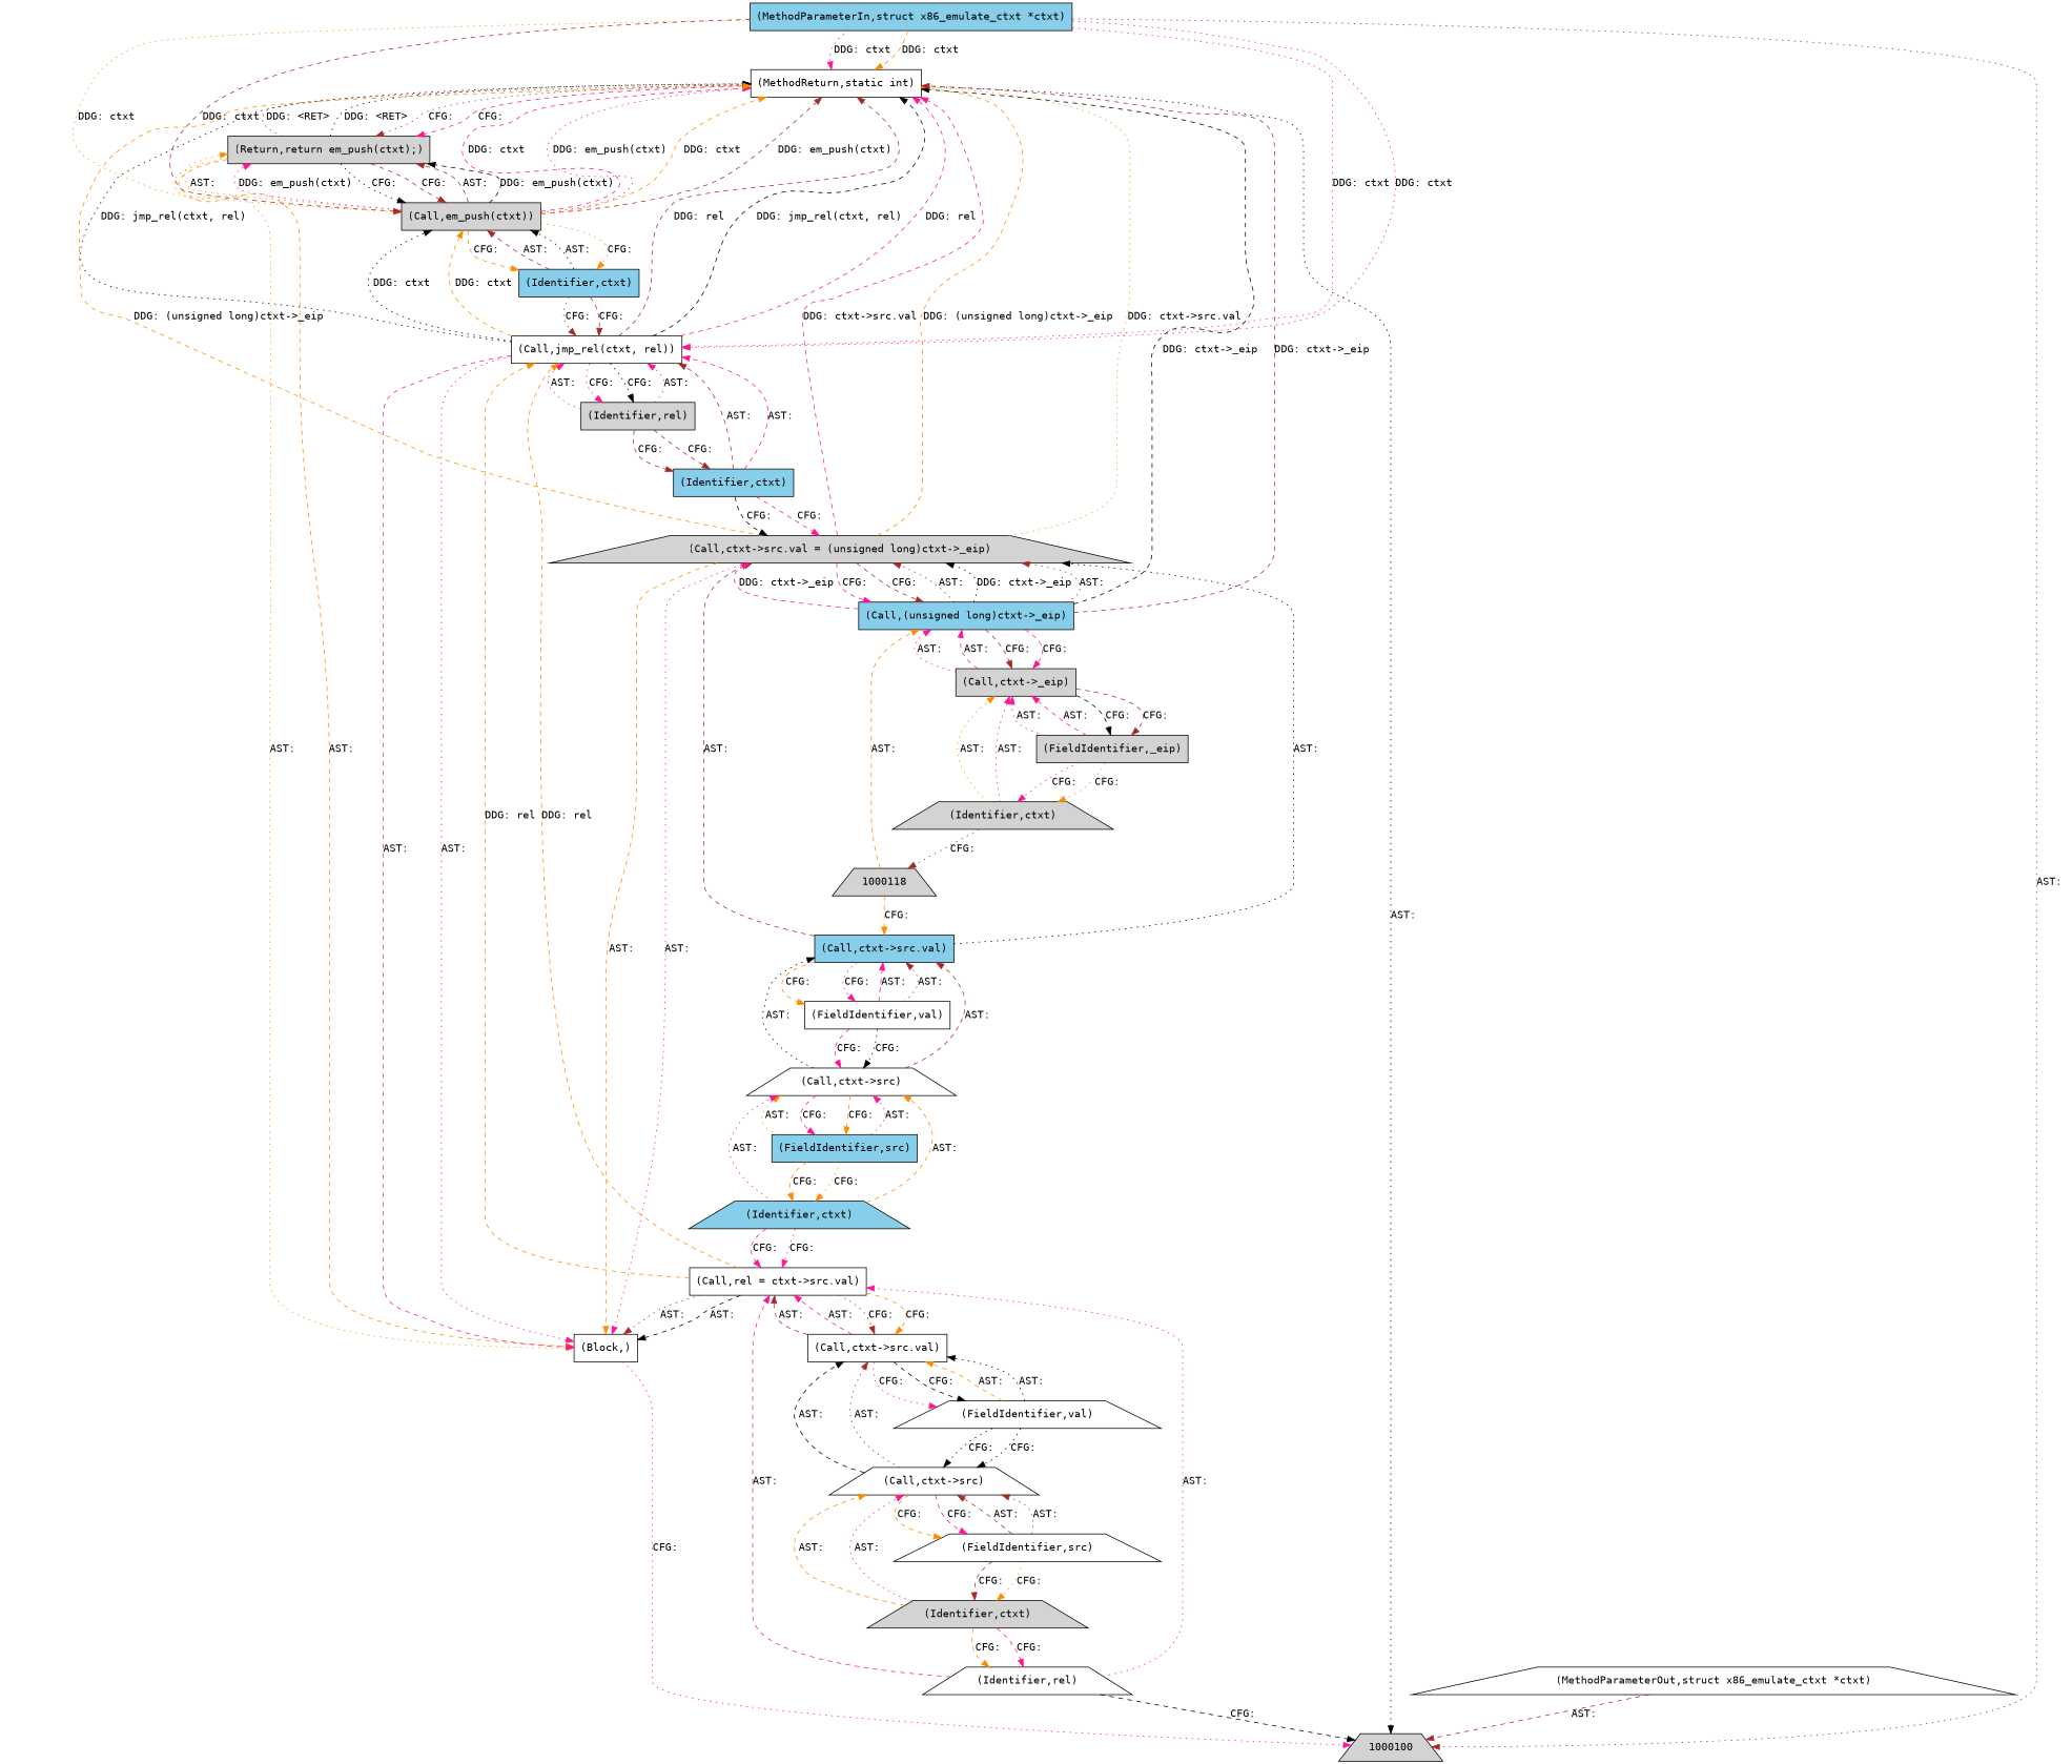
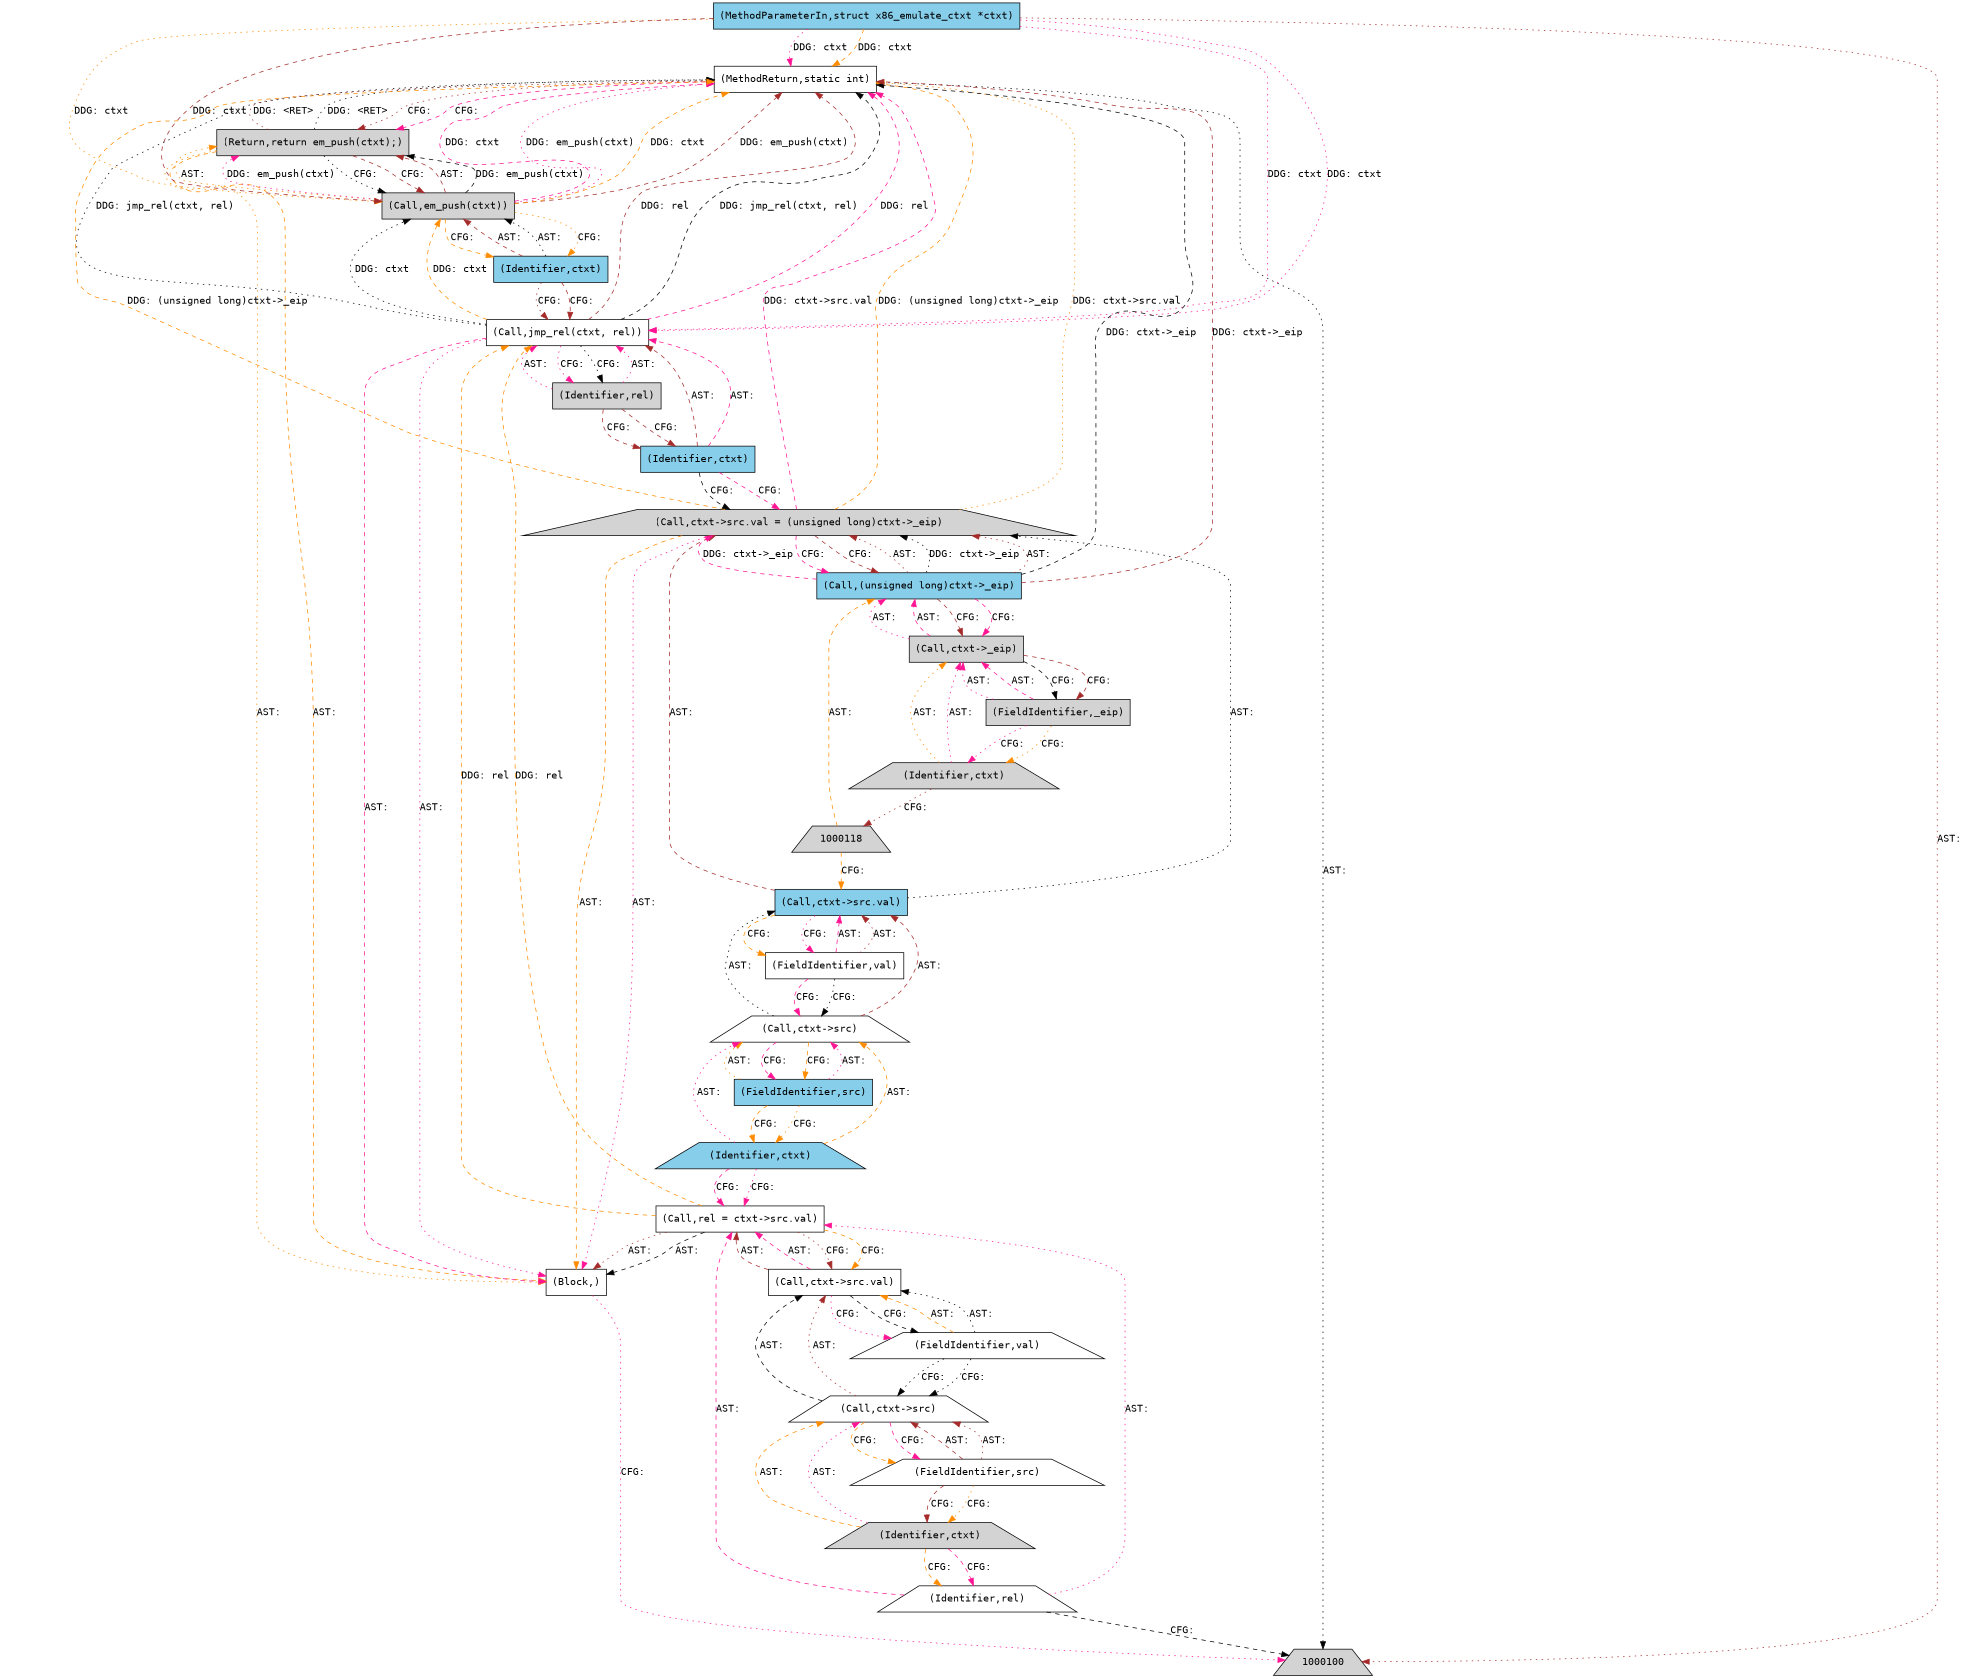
  digraph {
    fontname="DejaVu Sans Mono"
    node [fillcolor=white fontname="DejaVu Sans Mono" shape=box style=filled]
    edge [color=deeppink fontname="DejaVu Sans Mono" style=dashed]
    n1 [label="(MethodReturn,static int)"]
    n2 [fillcolor=lightgrey label="(Return,return em_push(ctxt);)"]
    1000100 [fillcolor=lightgrey shape=trapezium]
    n4 [fillcolor=lightgrey label="(Call,em_push(ctxt))"]
    n5 [label="(Block,)"]
    n6 [fillcolor=skyblue label="(MethodParameterIn,struct x86_emulate_ctxt *ctxt)"]
    n7 [label="(Call,jmp_rel(ctxt, rel))"]
    n8 [fillcolor=lightgrey label="(Identifier,rel)"]
    n9 [fillcolor=skyblue label="(Identifier,ctxt)"]
-   n10 [label="(MethodParameterOut,struct x86_emulate_ctxt *ctxt)" shape=trapezium]
    n11 [label="(Call,ctxt->src.val)"]
    n12 [label="(FieldIdentifier,val)" shape=trapezium]
    n13 [label="(Call,rel = ctxt->src.val)"]
    n14 [label="(Call,ctxt->src)" shape=trapezium]
    n15 [label="(FieldIdentifier,src)" shape=trapezium]
    n16 [fillcolor=lightgrey label="(Identifier,ctxt)" shape=trapezium]
    n17 [label="(Identifier,rel)" shape=trapezium]
    n18 [label="(FieldIdentifier,val)"]
    n19 [fillcolor=skyblue label="(Call,ctxt->src.val)"]
    n20 [label="(Call,ctxt->src)" shape=trapezium]
    n21 [fillcolor=lightgrey label="(Call,ctxt->src.val = (unsigned long)ctxt->_eip)" shape=trapezium]
    n22 [fillcolor=skyblue label="(FieldIdentifier,src)"]
    n23 [fillcolor=skyblue label="(Call,(unsigned long)ctxt->_eip)"]
    n24 [fillcolor=lightgrey label="(Call,ctxt->_eip)"]
    n25 [fillcolor=lightgrey label="(FieldIdentifier,_eip)"]
    n26 [fillcolor=skyblue label="(Identifier,ctxt)" shape=trapezium]
    n27 [fillcolor=lightgrey label="(Identifier,ctxt)" shape=trapezium]
    1000118 [fillcolor=lightgrey shape=trapezium]
    n29 [fillcolor=skyblue label="(Identifier,ctxt)"]
    n1 -> n2 [color=brown label="CFG: " style=dotted]
    n1 -> n2 [label="CFG: "]
    n1 -> 1000100 [color=black label="AST: " style=dotted]
    n2 -> n1 [color=brown label="DDG: <RET>" style=dotted]
    n2 -> n1 [color=black label="DDG: <RET>" style=dotted]
    n2 -> n4 [color=black label="CFG: " style=dotted]
    n2 -> n4 [color=brown label="CFG: "]
    n2 -> n5 [color=darkorange label="AST: "]
    n2 -> n5 [color=darkorange label="AST: " style=dotted]
    n4 -> n1 [color=brown label="DDG: em_push(ctxt)"]
    n4 -> n1 [label="DDG: ctxt"]
    n4 -> n1 [label="DDG: em_push(ctxt)" style=dotted]
    n4 -> n1 [color=darkorange label="DDG: ctxt"]
    n4 -> n2 [color=brown label="AST: "]
    n4 -> n2 [color=black label="DDG: em_push(ctxt)"]
    n4 -> n2 [color=darkorange label="AST: " style=dotted]
    n4 -> n2 [label="DDG: em_push(ctxt)" style=dotted]
    n4 -> n9 [color=darkorange label="CFG: " style=dotted]
    n4 -> n9 [color=darkorange label="CFG: "]
    n5 -> 1000100 [label="CFG: " style=dotted]
    n6 -> n1 [color=darkorange label="DDG: ctxt"]
    n6 -> n1 [label="DDG: ctxt" style=dotted]
    n6 -> 1000100 [color=brown label="AST: " style=dotted]
    n6 -> n4 [color=darkorange label="DDG: ctxt" style=dotted]
    n6 -> n4 [color=brown label="DDG: ctxt"]
    n6 -> n7 [label="DDG: ctxt" style=dotted]
    n6 -> n7 [label="DDG: ctxt" style=dotted]
    n7 -> n1 [color=black label="DDG: jmp_rel(ctxt, rel)"]
    n7 -> n1 [label="DDG: rel"]
    n7 -> n1 [color=black label="DDG: jmp_rel(ctxt, rel)" style=dotted]
    n7 -> n1 [color=brown label="DDG: rel"]
    n7 -> n4 [color=black label="DDG: ctxt" style=dotted]
    n7 -> n4 [color=darkorange label="DDG: ctxt"]
    n7 -> n5 [label="AST: "]
    n7 -> n5 [label="AST: " style=dotted]
    n7 -> n8 [label="CFG: " style=dotted]
    n7 -> n8 [color=black label="CFG: " style=dotted]
    n8 -> n7 [label="AST: " style=dotted]
    n8 -> n7 [label="AST: " style=dotted]
    n8 -> n29 [color=brown label="CFG: "]
    n8 -> n29 [color=brown label="CFG: "]
    n9 -> n4 [color=brown label="AST: "]
    n9 -> n4 [color=black label="AST: " style=dotted]
    n9 -> n7 [color=brown label="CFG: " style=dotted]
    n9 -> n7 [color=brown label="CFG: "]
-   n10 -> 1000100 [color=brown label="AST: "]
    n11 -> n12 [label="CFG: " style=dotted]
    n11 -> n12 [color=black label="CFG: "]
    n11 -> n13 [color=brown label="AST: "]
    n11 -> n13 [label="AST: "]
    n12 -> n11 [color=darkorange label="AST: "]
    n12 -> n11 [color=black label="AST: " style=dotted]
    n12 -> n14 [color=black label="CFG: " style=dotted]
    n12 -> n14 [color=black label="CFG: " style=dotted]
    n13 -> n5 [color=brown label="AST: " style=dotted]
    n13 -> n5 [color=black label="AST: "]
    n13 -> n7 [color=darkorange label="DDG: rel"]
    n13 -> n7 [color=darkorange label="DDG: rel"]
    n13 -> n11 [color=brown label="CFG: " style=dotted]
    n13 -> n11 [color=darkorange label="CFG: "]
    n14 -> n11 [color=black label="AST: "]
    n14 -> n11 [color=brown label="AST: " style=dotted]
    n14 -> n15 [color=darkorange label="CFG: "]
    n14 -> n15 [label="CFG: "]
    n15 -> n14 [color=brown label="AST: "]
    n15 -> n14 [color=brown label="AST: " style=dotted]
    n15 -> n16 [color=brown label="CFG: "]
    n15 -> n16 [color=darkorange label="CFG: " style=dotted]
    n16 -> n14 [color=darkorange label="AST: "]
    n16 -> n14 [label="AST: " style=dotted]
    n16 -> n17 [label="CFG: "]
    n16 -> n17 [color=darkorange label="CFG: "]
    n17 -> 1000100 [color=black label="CFG: "]
    n17 -> n13 [label="AST: "]
    n17 -> n13 [label="AST: " style=dotted]
    n18 -> n19 [label="AST: "]
    n18 -> n19 [color=brown label="AST: " style=dotted]
    n18 -> n20 [color=black label="CFG: " style=dotted]
    n18 -> n20 [label="CFG: "]
    n19 -> n18 [color=darkorange label="CFG: "]
    n19 -> n18 [label="CFG: " style=dotted]
    n19 -> n21 [color=black label="AST: " style=dotted]
    n19 -> n21 [color=brown label="AST: "]
    n20 -> n19 [color=brown label="AST: "]
    n20 -> n19 [color=black label="AST: " style=dotted]
    n20 -> n22 [label="CFG: "]
    n20 -> n22 [color=darkorange label="CFG: "]
    n21 -> n1 [color=darkorange label="DDG: (unsigned long)ctxt->_eip"]
    n21 -> n1 [color=darkorange label="DDG: ctxt->src.val" style=dotted]
    n21 -> n1 [color=darkorange label="DDG: (unsigned long)ctxt->_eip"]
    n21 -> n1 [label="DDG: ctxt->src.val"]
    n21 -> n5 [label="AST: " style=dotted]
    n21 -> n5 [color=darkorange label="AST: "]
    n21 -> n23 [label="CFG: "]
    n21 -> n23 [color=brown label="CFG: "]
    n22 -> n20 [label="AST: " style=dotted]
    n22 -> n20 [color=darkorange label="AST: " style=dotted]
    n22 -> n26 [color=darkorange label="CFG: " style=dotted]
    n22 -> n26 [color=darkorange label="CFG: "]
    n23 -> n1 [color=black label="DDG: ctxt->_eip"]
    n23 -> n1 [color=brown label="DDG: ctxt->_eip"]
    n23 -> n21 [color=brown label="AST: " style=dotted]
    n23 -> n21 [color=black label="DDG: ctxt->_eip" style=dotted]
    n23 -> n21 [color=brown label="AST: " style=dotted]
    n23 -> n21 [label="DDG: ctxt->_eip"]
    n23 -> n24 [color=brown label="CFG: "]
    n23 -> n24 [label="CFG: "]
    n24 -> n23 [label="AST: " style=dotted]
    n24 -> n23 [label="AST: "]
    n24 -> n25 [color=black label="CFG: "]
    n24 -> n25 [color=brown label="CFG: "]
    n25 -> n24 [label="AST: " style=dotted]
    n25 -> n24 [label="AST: "]
    n25 -> n27 [label="CFG: " style=dotted]
    n25 -> n27 [color=darkorange label="CFG: " style=dotted]
    n26 -> n13 [label="CFG: "]
    n26 -> n13 [label="CFG: " style=dotted]
    n26 -> n20 [color=darkorange label="AST: "]
    n26 -> n20 [label="AST: " style=dotted]
    n27 -> n24 [label="AST: " style=dotted]
    n27 -> n24 [color=darkorange label="AST: " style=dotted]
    n27 -> 1000118 [color=brown label="CFG: " style=dotted]
    1000118 -> n19 [color=darkorange label="CFG: "]
    1000118 -> n23 [color=darkorange label="AST: "]
    n29 -> n7 [label="AST: "]
    n29 -> n7 [color=brown label="AST: "]
    n29 -> n21 [color=black label="CFG: "]
    n29 -> n21 [label="CFG: "]
  }
